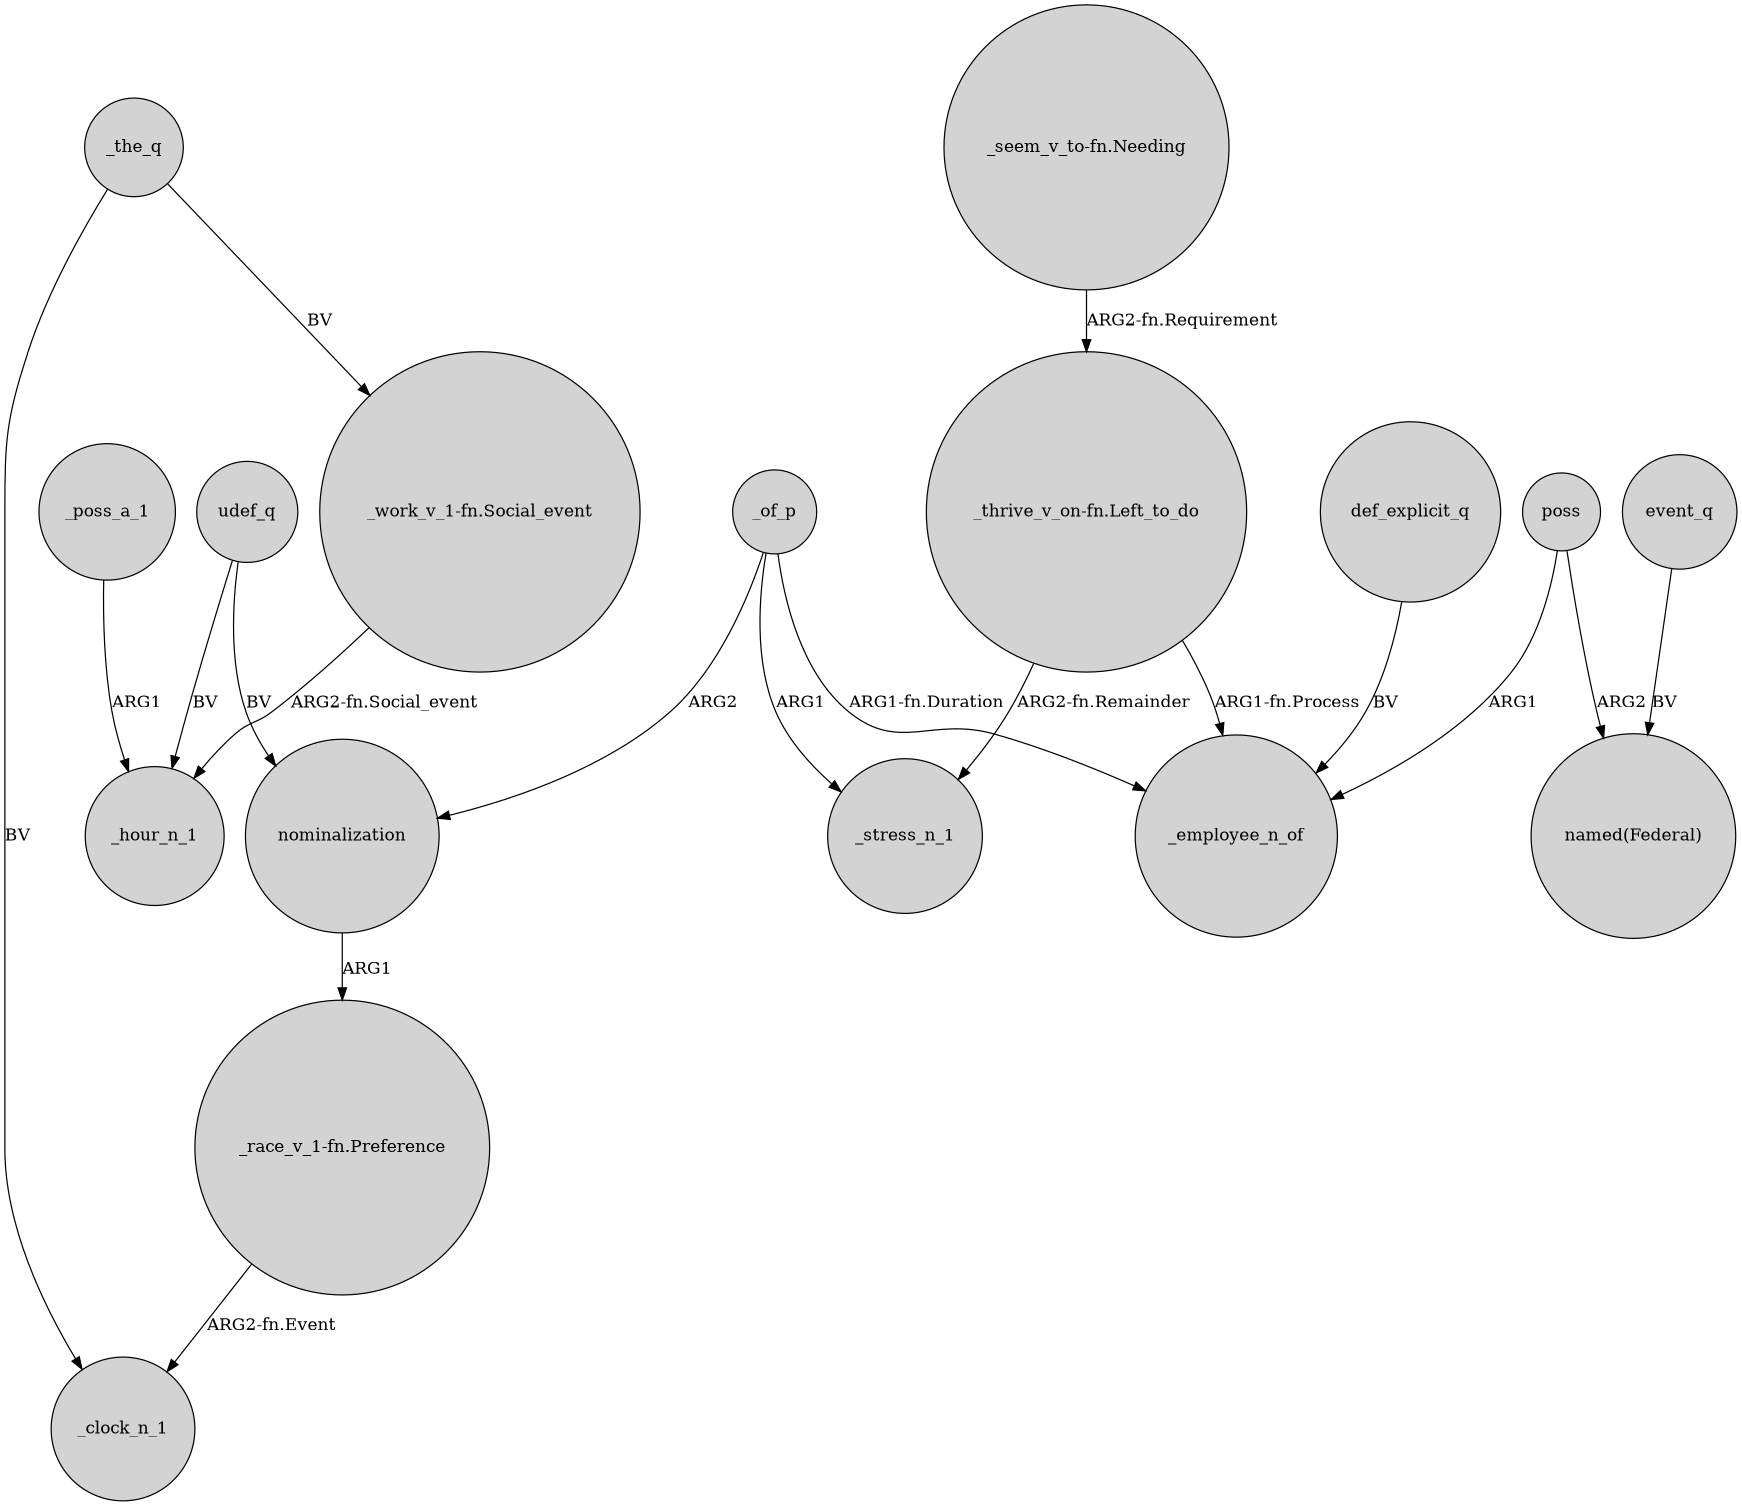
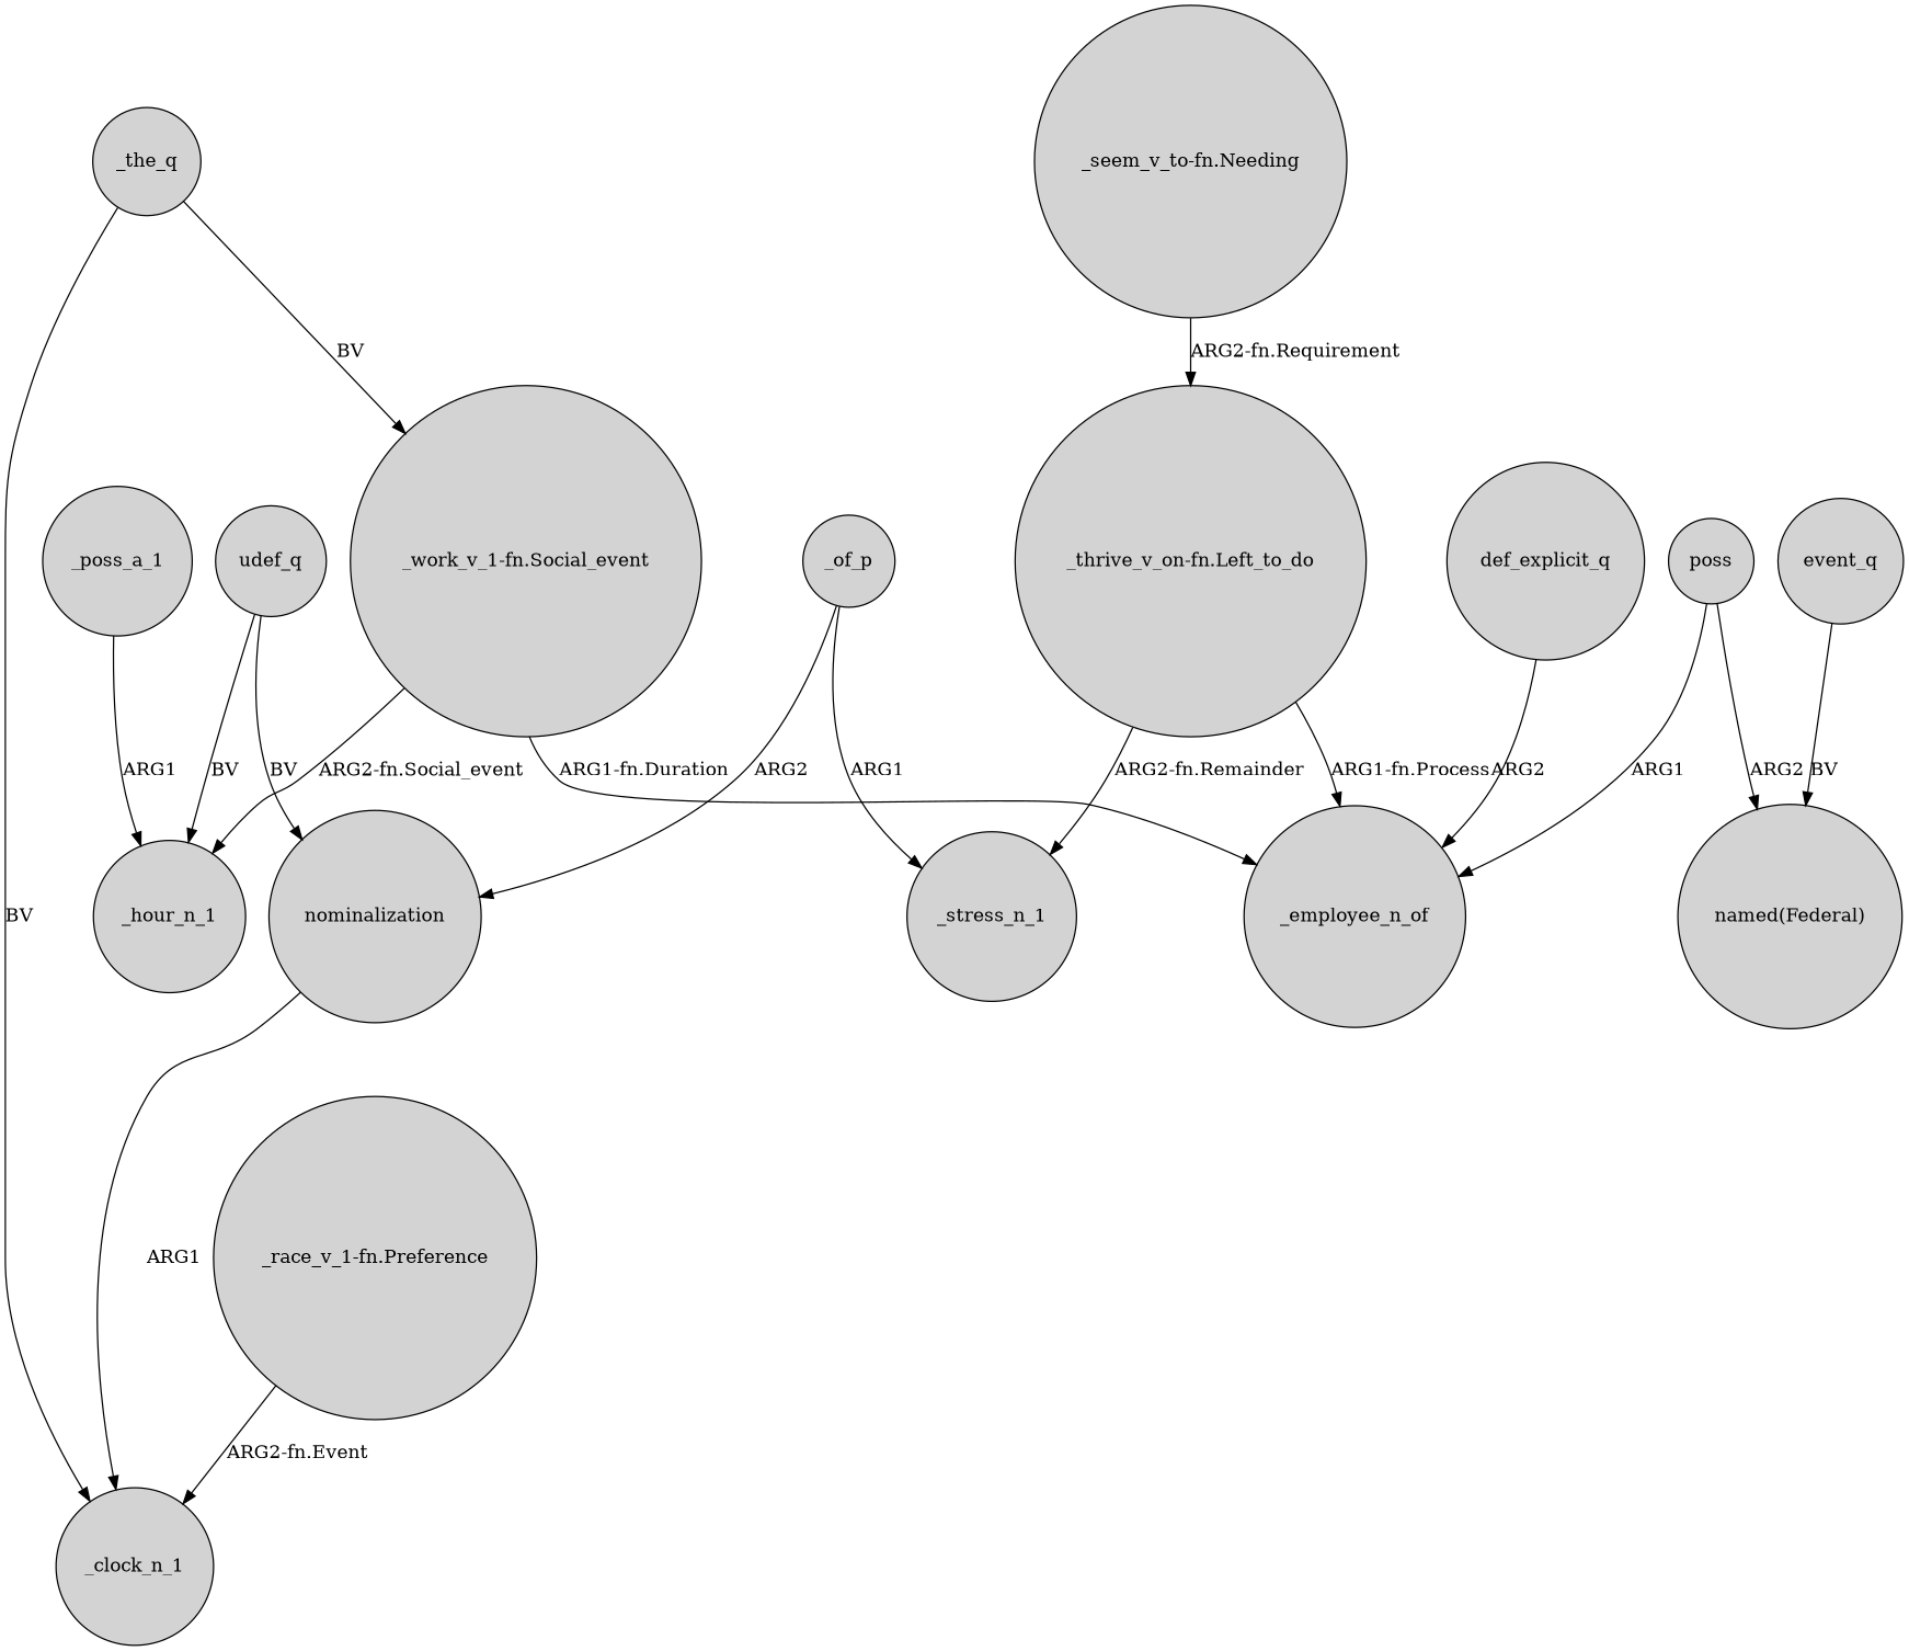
  digraph {
    node [shape=circle style=filled]
    "_work_v_1-fn.Social_event"
    _employee_n_of
    _hour_n_1
    _the_q
    _clock_n_1
    "_thrive_v_on-fn.Left_to_do"
    _stress_n_1
    n8 [label=event_q]
    "named(Federal)"
    nominalization
    "_race_v_1-fn.Preference"
    udef_q
    poss
    _of_p
    def_explicit_q
    n16 [label=_poss_a_1]
    "_seem_v_to-fn.Needing"
-   _of_p -> _employee_n_of [label="ARG1-fn.Duration"]
+   "_work_v_1-fn.Social_event" -> _employee_n_of [label="ARG1-fn.Duration"]
    "_work_v_1-fn.Social_event" -> _hour_n_1 [label="ARG2-fn.Social_event"]
    _the_q -> "_work_v_1-fn.Social_event" [label=BV]
    _the_q -> _clock_n_1 [label=BV]
    "_thrive_v_on-fn.Left_to_do" -> _employee_n_of [label="ARG1-fn.Process"]
    "_thrive_v_on-fn.Left_to_do" -> _stress_n_1 [label="ARG2-fn.Remainder"]
    n8 -> "named(Federal)" [label=BV]
-   nominalization -> "_race_v_1-fn.Preference" [label=ARG1]
+   nominalization -> _clock_n_1 [label=ARG1]
    "_race_v_1-fn.Preference" -> _clock_n_1 [label="ARG2-fn.Event"]
    udef_q -> _hour_n_1 [label=BV]
    udef_q -> nominalization [label=BV]
    poss -> _employee_n_of [label=ARG1]
    poss -> "named(Federal)" [label=ARG2]
    _of_p -> _stress_n_1 [label=ARG1]
    _of_p -> nominalization [label=ARG2]
-   def_explicit_q -> _employee_n_of [label=BV]
+   def_explicit_q -> _employee_n_of [label=ARG2]
    n16 -> _hour_n_1 [label=ARG1]
    "_seem_v_to-fn.Needing" -> "_thrive_v_on-fn.Left_to_do" [label="ARG2-fn.Requirement"]
  }
